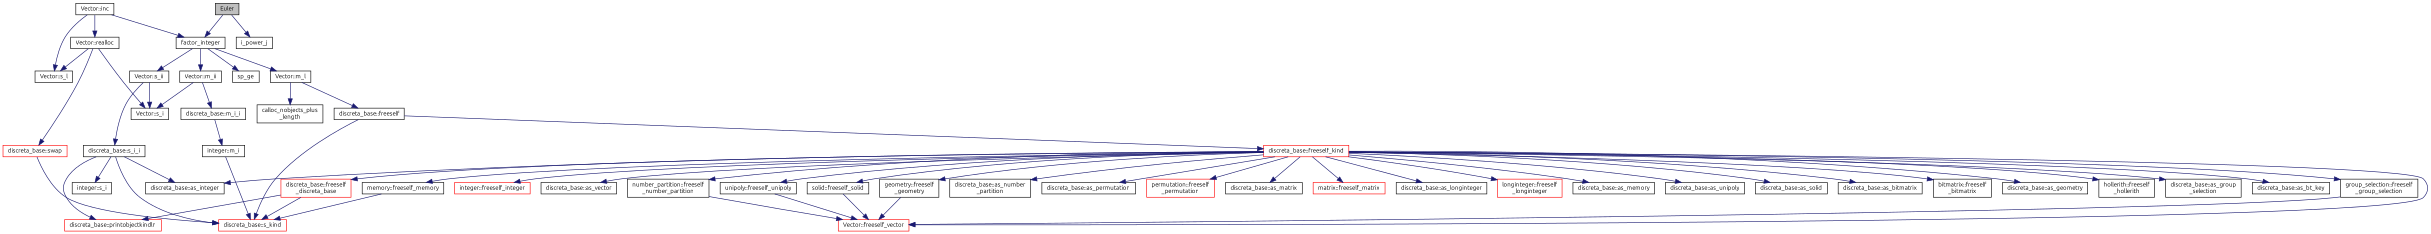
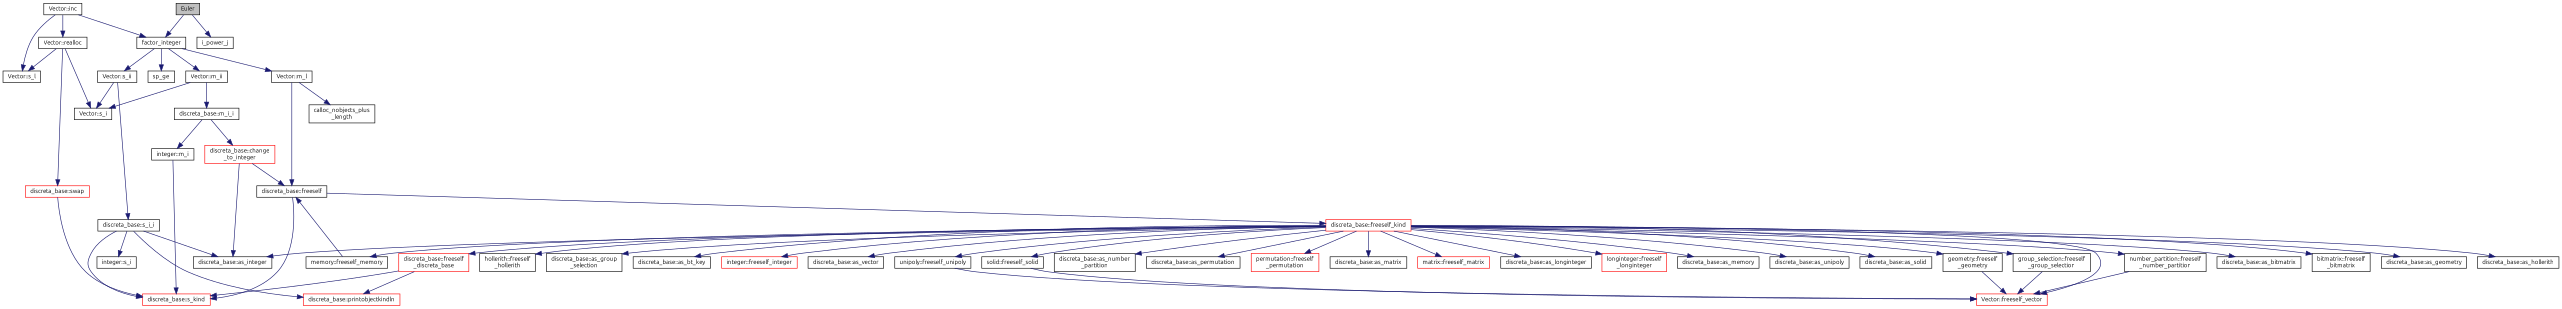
  digraph {
    fontname=Ubuntu
    rankdir=TB
    node [color=black fillcolor=white fontname=Ubuntu fontsize=10 shape=record style=filled]
    edge [color=midnightblue fontname=Ubuntu fontsize=10 labelfontname=Helvetica labelfontsize=10 style=solid]
    n1 [fillcolor=grey75 fontcolor=black height=0.2 label=Euler width=0.4]
    n2 [height=0.2 label=factor_integer width=0.4]
    n3 [height=0.2 label=i_power_j width=0.4]
    n4 [height=0.2 label="Vector::m_l" width=0.4]
    n5 [height=0.2 label=sp_ge width=0.4]
    n6 [height=0.2 label="Vector::m_ii" width=0.4]
    n7 [height=0.2 label="Vector::s_ii" width=0.4]
    n8 [height=0.2 label="discreta_base::freeself" width=0.4]
    n9 [height=0.2 label="calloc_nobjects_plus\l_length" width=0.4]
    n10 [height=0.2 label="Vector::s_i" width=0.4]
    n11 [height=0.2 label="discreta_base::m_i_i" width=0.4]
    n12 [height=0.2 label="discreta_base::s_i_i" width=0.4]
    n13 [height=0.2 label="Vector::inc" width=0.4]
    n14 [height=0.2 label="Vector::realloc" width=0.4]
    n15 [height=0.2 label="Vector::s_l" width=0.4]
    n16 [color=red height=0.2 label="discreta_base::freeself_kind" width=0.4]
    n17 [color=red height=0.2 label="discreta_base::s_kind" width=0.4]
    n18 [color=red height=0.2 label="discreta_base::freeself\l_discreta_base" width=0.4]
    n19 [height=0.2 label="discreta_base::as_integer" width=0.4]
    n20 [color=red height=0.2 label="integer::freeself_integer" width=0.4]
    n21 [height=0.2 label="discreta_base::as_vector" width=0.4]
    n22 [color=red height=0.2 label="Vector::freeself_vector" width=0.4]
    n23 [height=0.2 label="discreta_base::as_number\l_partition" width=0.4]
    n24 [height=0.2 label="number_partition::freeself\l_number_partition" width=0.4]
    n25 [height=0.2 label="discreta_base::as_permutation" width=0.4]
    n26 [color=red height=0.2 label="permutation::freeself\l_permutation" width=0.4]
    n27 [height=0.2 label="discreta_base::as_matrix" width=0.4]
    n28 [color=red height=0.2 label="matrix::freeself_matrix" width=0.4]
    n29 [height=0.2 label="discreta_base::as_longinteger" width=0.4]
    n30 [color=red height=0.2 label="longinteger::freeself\l_longinteger" width=0.4]
    n31 [height=0.2 label="discreta_base::as_memory" width=0.4]
    n32 [height=0.2 label="memory::freeself_memory" width=0.4]
    n33 [height=0.2 label="discreta_base::as_unipoly" width=0.4]
    n34 [height=0.2 label="unipoly::freeself_unipoly" width=0.4]
    n35 [height=0.2 label="discreta_base::as_solid" width=0.4]
    n36 [height=0.2 label="solid::freeself_solid" width=0.4]
    n37 [height=0.2 label="discreta_base::as_bitmatrix" width=0.4]
    n38 [height=0.2 label="bitmatrix::freeself\l_bitmatrix" width=0.4]
    n39 [height=0.2 label="discreta_base::as_geometry" width=0.4]
    n40 [height=0.2 label="geometry::freeself\l_geometry" width=0.4]
+   n41 [height=0.2 label="discreta_base::as_hollerith" width=0.4]
    n42 [height=0.2 label="hollerith::freeself\l_hollerith" width=0.4]
    n43 [height=0.2 label="discreta_base::as_group\l_selection" width=0.4]
    n44 [height=0.2 label="group_selection::freeself\l_group_selection" width=0.4]
    n45 [height=0.2 label="discreta_base::as_bt_key" width=0.4]
    n46 [color=red height=0.2 label="discreta_base::printobjectkindln" width=0.4]
+   n47 [color=red height=0.2 label="discreta_base::change\l_to_integer" width=0.4]
    n48 [height=0.2 label="integer::m_i" width=0.4]
    n49 [height=0.2 label="integer::s_i" width=0.4]
    n50 [color=red height=0.2 label="discreta_base::swap" width=0.4]
    n1 -> n2
    n1 -> n3
    n2 -> n4
    n2 -> n5
    n2 -> n6
    n2 -> n7
    n4 -> n8
    n4 -> n9
    n6 -> n10
    n6 -> n11
    n7 -> n10
    n7 -> n12
    n8 -> n16
    n8 -> n17
+   n11 -> n47
    n11 -> n48
    n12 -> n17
    n12 -> n19
    n12 -> n46
    n12 -> n49
    n13 -> n2
    n13 -> n14
    n13 -> n15
    n14 -> n10
    n14 -> n15
    n14 -> n50
    n16 -> n18
    n16 -> n19
    n16 -> n20
    n16 -> n21
    n16 -> n22
    n16 -> n23
    n16 -> n24
    n16 -> n25
    n16 -> n26
    n16 -> n27
    n16 -> n28
    n16 -> n29
    n16 -> n30
    n16 -> n31
    n16 -> n32
    n16 -> n33
    n16 -> n34
    n16 -> n35
    n16 -> n36
    n16 -> n37
    n16 -> n38
    n16 -> n39
    n16 -> n40
+   n16 -> n41
    n16 -> n42
    n16 -> n43
    n16 -> n44
    n16 -> n45
    n18 -> n17
    n18 -> n46
    n24 -> n22
-   n32 -> n17
+   n32 -> n8
    n34 -> n22
    n36 -> n22
    n40 -> n22
    n44 -> n22
+   n47 -> n8
+   n47 -> n19
    n48 -> n17
    n50 -> n17
  }
